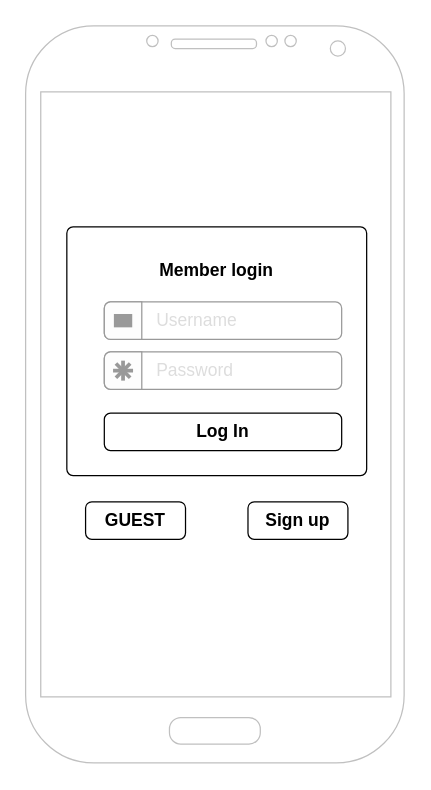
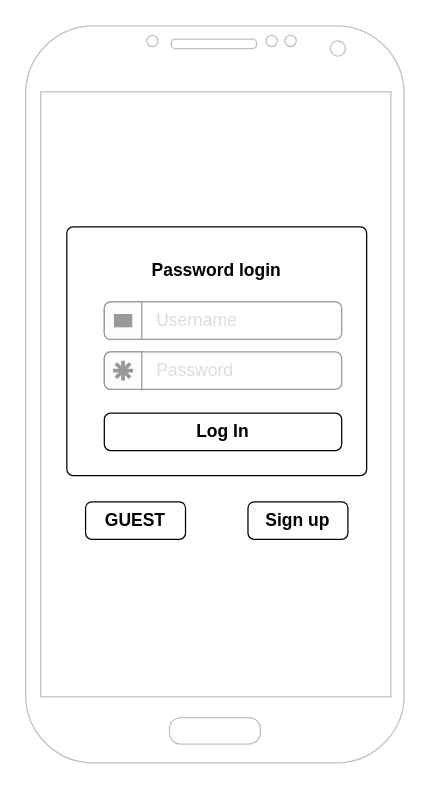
  <mxCell id="0" />
  <mxCell id="1" parent="0" />
  <mxCell id="2" value="" style="group" vertex="1" connectable="0" parent="1"><mxGeometry x="20" y="20" width="303" height="590" as="geometry" /></mxCell>
  <mxCell id="3" value="" style="rounded=0;whiteSpace=wrap;html=1;strokeColor=none;" vertex="1" parent="2"><mxGeometry x="8" y="51" width="290" height="490" as="geometry" /></mxCell>
  <mxCell id="4" value="" style="verticalLabelPosition=bottom;verticalAlign=top;html=1;shadow=0;dashed=0;strokeWidth=1;shape=mxgraph.android.phone2;fillColor=#ffffff;strokeColor=#c0c0c0;" vertex="1" parent="2"><mxGeometry width="303" height="590" as="geometry" /></mxCell>
- <mxCell id="5" value="Member login" style="html=1;shadow=0;dashed=0;shape=mxgraph.bootstrap.rrect;fillColor=#ffffff;align=center;rSize=5;strokeColor=#000000;verticalAlign=top;spacingTop=20;fontSize=14;fontStyle=1;whiteSpace=wrap;" vertex="1" parent="2"><mxGeometry x="33" y="161" width="240" height="199" as="geometry" /></mxCell>
+ <mxCell id="5" value="Password login" style="html=1;shadow=0;dashed=0;shape=mxgraph.bootstrap.rrect;fillColor=#ffffff;align=center;rSize=5;strokeColor=#000000;verticalAlign=top;spacingTop=20;fontSize=14;fontStyle=1;whiteSpace=wrap;" vertex="1" parent="2"><mxGeometry x="33" y="161" width="240" height="199" as="geometry" /></mxCell>
  <mxCell id="6" value="Username" style="html=1;shadow=0;dashed=0;shape=mxgraph.bootstrap.rrect;rSize=5;strokeColor=#999999;fillColor=#ffffff;fontSize=14;fontColor=#dddddd;align=left;spacingLeft=40;whiteSpace=wrap;resizeWidth=1;" vertex="1" parent="5"><mxGeometry width="190" height="30" relative="1" as="geometry"><mxPoint x="30" y="60" as="offset" /></mxGeometry></mxCell>
  <mxCell id="7" value="" style="html=1;shadow=0;dashed=0;shape=mxgraph.bootstrap.leftButton;rSize=5;strokeColor=#999999;fillColor=#fdfdfd;resizeHeight=1;" vertex="1" parent="6"><mxGeometry width="30" height="30" relative="1" as="geometry" /></mxCell>
  <mxCell id="8" value="" style="html=1;shadow=0;dashed=0;shape=mxgraph.bootstrap.mail;strokeColor=#fdfdfd;fillColor=#999999;strokeWidth=1.3;" vertex="1" parent="7"><mxGeometry x="0.5" y="0.5" width="16" height="12" relative="1" as="geometry"><mxPoint x="-8" y="-6" as="offset" /></mxGeometry></mxCell>
  <mxCell id="9" value="Password" style="html=1;shadow=0;dashed=0;shape=mxgraph.bootstrap.rrect;fillColor=#ffffff;rSize=5;strokeColor=#999999;fontSize=14;fontColor=#dddddd;align=left;spacingLeft=40;whiteSpace=wrap;resizeWidth=1;" vertex="1" parent="5"><mxGeometry width="190" height="30" relative="1" as="geometry"><mxPoint x="30" y="100" as="offset" /></mxGeometry></mxCell>
  <mxCell id="10" value="" style="html=1;shadow=0;dashed=0;shape=mxgraph.bootstrap.leftButton;rSize=5;strokeColor=#999999;fillColor=#fdfdfd;resizeHeight=1;" vertex="1" parent="9"><mxGeometry width="30" height="30" relative="1" as="geometry"><mxPoint as="offset" /></mxGeometry></mxCell>
  <mxCell id="11" value="" style="html=1;shadow=0;dashed=0;shape=mxgraph.bootstrap.password;strokeColor=#999999;strokeWidth=3;" vertex="1" parent="10"><mxGeometry x="0.5" y="0.5" width="16" height="16" relative="1" as="geometry"><mxPoint x="-8" y="-8" as="offset" /></mxGeometry></mxCell>
  <mxCell id="12" value="Log In" style="html=1;shadow=0;dashed=0;shape=mxgraph.bootstrap.rrect;rSize=5;fontSize=14;fontStyle=1;whiteSpace=wrap;resizeWidth=1;" vertex="1" parent="5"><mxGeometry y="1" width="190" height="30" relative="1" as="geometry"><mxPoint x="30" y="-50" as="offset" /></mxGeometry></mxCell>
  <mxCell id="13" value="GUEST" style="html=1;shadow=0;dashed=0;shape=mxgraph.bootstrap.rrect;rSize=5;fontSize=14;fontStyle=1;whiteSpace=wrap;resizeWidth=1;" vertex="1" parent="2"><mxGeometry y="1" width="80" height="30" relative="1" as="geometry"><mxPoint x="48" y="-209" as="offset" /></mxGeometry></mxCell>
  <mxCell id="14" value="Sign up" style="html=1;shadow=0;dashed=0;shape=mxgraph.bootstrap.rrect;rSize=5;fontSize=14;fontStyle=1;whiteSpace=wrap;resizeWidth=1;" vertex="1" parent="2"><mxGeometry y="1" width="80" height="30" relative="1" as="geometry"><mxPoint x="178" y="-209" as="offset" /></mxGeometry></mxCell>
